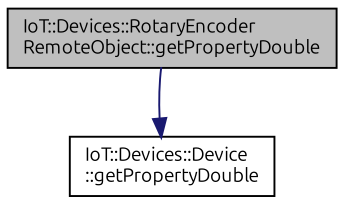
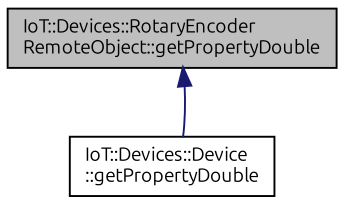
  digraph {
    rankdir=TB
    fontname=Ubuntu
    node [color=black fontname=Ubuntu fontsize=10 shape=record style=filled]
    n1 [fillcolor=grey75 fontcolor=black height=0.2 label="IoT::Devices::RotaryEncoder\lRemoteObject::getPropertyDouble" width=0.4]
    n2 [fillcolor=white height=0.2 label="IoT::Devices::Device\l::getPropertyDouble" width=0.4]
-   n1 -> n2 [color=midnightblue fontname=Ubuntu fontsize=10 labelfontname=Helvetica labelfontsize=10 style=solid]
+   n2 -> n1 [color=midnightblue fontname=Ubuntu fontsize=10 labelfontname=Helvetica labelfontsize=10 style=solid]
  }
